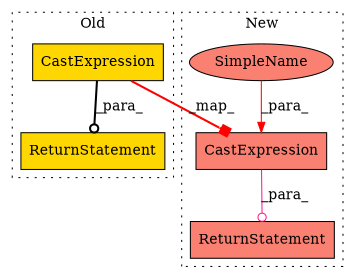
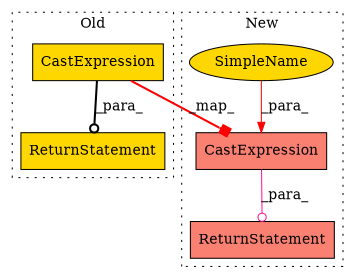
  digraph {
    fontname="DejaVu Serif"
    node [a=11 l=14 shape=box style=filled fillcolor=gold fontname="DejaVu Serif"]
    edge [color=red style=bold arrowhead=odot fontname="DejaVu Serif"]
    n1 [label=CastExpression s=18960]
    n2 [a=41 l=7 label=ReturnStatement s=18953]
    n3 [label=CastExpression s=13233 fillcolor=salmon]
    n4 [a=41 l=7 label=ReturnStatement s=13191 fillcolor=salmon]
-   n5 [a=42 l=9 label=SimpleName s=13174 shape=ellipse fillcolor=salmon]
+   n5 [a=42 l=9 label=SimpleName s=13174 shape=ellipse]
    subgraph cluster_1 {
      label=Old
      style=dotted
      n1
      n2
    }
    subgraph cluster_2 {
      label=New
      style=dotted
      n3
      n4
      n5
    }
    n1 -> n2 [label=_para_ color=black]
    n1 -> n3 [label=_map_ arrowhead=box]
    n3 -> n4 [label=_para_ color=deeppink style=solid]
    n5 -> n3 [label=_para_ style=solid arrowhead=normal]
  }
